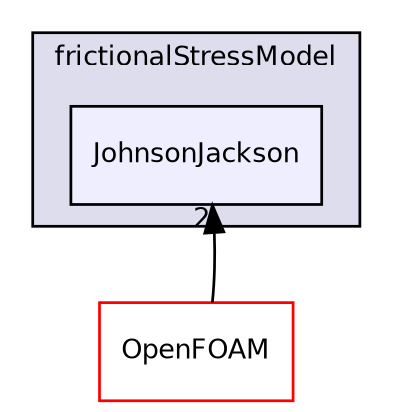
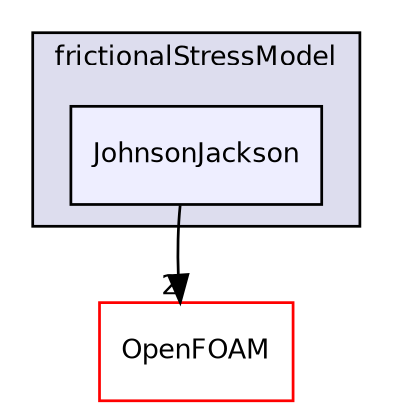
  digraph {
    compound=true
    node [fontname=Helvetica fontsize=10 shape=box]
    n1 [fillcolor="#eeeeff" label=JohnsonJackson pencolor=black style=filled]
    n2 [color=red label=OpenFOAM]
    subgraph cluster_1 {
      bgcolor="#ddddee"
      fontname=Helvetica
      fontsize=10
      label=frictionalStressModel
      pencolor=black
      n1
    }
-   n2 -> n1 [headlabel=2 labeldistance=1.5 labelfontname=Helvetica labelfontsize=10]
+   n1 -> n2 [headlabel=2 labeldistance=1.5 labelfontname=Helvetica labelfontsize=10]
  }
